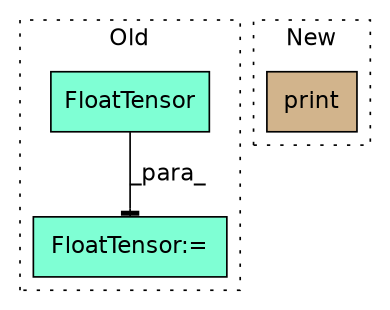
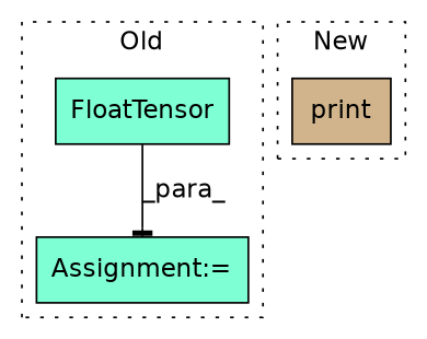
  digraph {
    fontname="DejaVu Sans"
    node [a=32 shape=box style=filled fillcolor=aquamarine fontname="DejaVu Sans"]
    n1 [l="12,1" label=FloatTensor s="7468,7496"]
-   n2 [a=7 l=1 label="FloatTensor:=" s=7594]
+   n2 [a=7 l=1 label="Assignment:=" s=7594]
    n3 [l=7 label=print s=9171 fillcolor=tan]
    subgraph cluster_1 {
      label=Old
      style=dotted
      n1
      n2
    }
    subgraph cluster_2 {
      label=New
      style=dotted
      n3
    }
    n1 -> n2 [label=_para_ arrowhead=tee fontname="DejaVu Sans"]
  }
